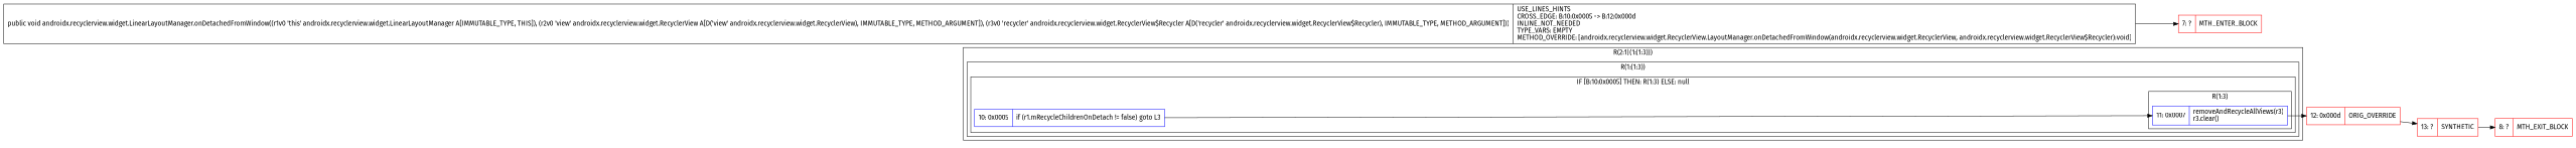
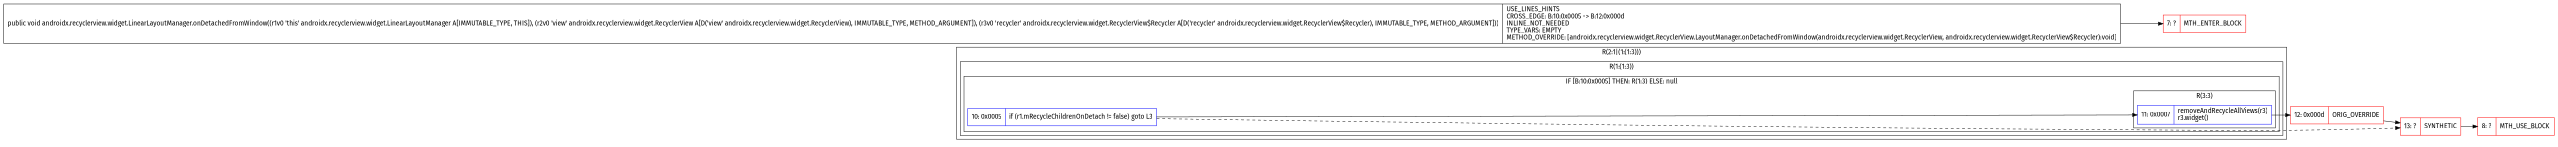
  digraph {
    fontname="Fira Sans"
    rankdir=LR
    node [color=red fontname="Fira Sans" shape=record]
    edge [fontname="Fira Sans"]
-   n1 [color=blue label="{11\:\ 0x0007|removeAndRecycleAllViews(r3)\lr3.clear()\l}"]
+   n1 [color=blue label="{11\:\ 0x0007|removeAndRecycleAllViews(r3)\lr3.widget()\l}"]
    n2 [color=blue label="{10\:\ 0x0005|if (r1.mRecycleChildrenOnDetach != false) goto L3\l}"]
    n3 [label="{12\:\ 0x000d|ORIG_OVERRIDE\l}"]
    n4 [label="{13\:\ ?|SYNTHETIC\l}"]
-   n5 [label="{8\:\ ?|MTH_EXIT_BLOCK\l}"]
+   n5 [label="{8\:\ ?|MTH_USE_BLOCK\l}"]
    n6 [label="{7\:\ ?|MTH_ENTER_BLOCK\l}"]
    n7 [label="{public void androidx.recyclerview.widget.LinearLayoutManager.onDetachedFromWindow((r1v0 'this' androidx.recyclerview.widget.LinearLayoutManager A[IMMUTABLE_TYPE, THIS]), (r2v0 'view' androidx.recyclerview.widget.RecyclerView A[D('view' androidx.recyclerview.widget.RecyclerView), IMMUTABLE_TYPE, METHOD_ARGUMENT]), (r3v0 'recycler' androidx.recyclerview.widget.RecyclerView$Recycler A[D('recycler' androidx.recyclerview.widget.RecyclerView$Recycler), IMMUTABLE_TYPE, METHOD_ARGUMENT]))  | USE_LINES_HINTS\lCROSS_EDGE: B:10:0x0005 \-\> B:12:0x000d\lINLINE_NOT_NEEDED\lTYPE_VARS: EMPTY\lMETHOD_OVERRIDE: [androidx.recyclerview.widget.RecyclerView.LayoutManager.onDetachedFromWindow(androidx.recyclerview.widget.RecyclerView, androidx.recyclerview.widget.RecyclerView$Recycler):void]\l}" color=""]
    subgraph cluster_1 {
      label="R(2:1|(1:(1:3)))"
      subgraph cluster_2 {
        label="R(1:(1:3))"
        subgraph cluster_3 {
          label="IF [B:10:0x0005] THEN: R(1:3) ELSE: null"
          n2
          subgraph cluster_4 {
-           label="R(1:3)"
+           label="R(3:3)"
            n1
          }
        }
      }
    }
    n1 -> n3
    n2 -> n1
+   n2 -> n4 [style=dashed]
    n3 -> n4
    n4 -> n5
    n7 -> n6
  }
